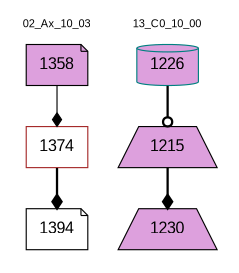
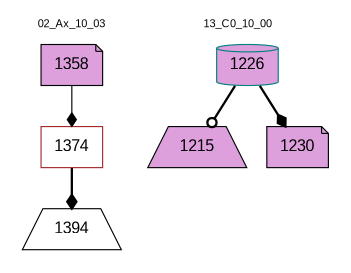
  digraph {
    fontname="Liberation Sans"
    node [color=black fillcolor=plum fontname="Liberation Sans" shape=note style=filled]
    edge [arrowhead=diamond color=black fontname="Liberation Sans" style=bold]
    n1 [color=brown fillcolor=white label=1374 shape=box]
    n2 [label=1358]
-   n3 [fillcolor=white label=1394]
+   n3 [fillcolor=white label=1394 shape=trapezium]
    n4 [color=teal label=1226 shape=cylinder]
    n5 [label=1215 shape=trapezium]
-   n6 [label=1230 shape=trapezium]
+   n6 [label=1230]
    subgraph cluster_1 {
      color=white
      fontsize=10
      label="02_Ax_10_03"
      n1
      n2
      n3
    }
    subgraph cluster_2 {
      color=white
      fontsize=10
      label="13_C0_10_00"
      n4
      n5
      n6
    }
    n1 -> n3
    n2 -> n1 [style=solid]
    n4 -> n5 [arrowhead=odot]
-   n5 -> n6
+   n4 -> n6
  }
